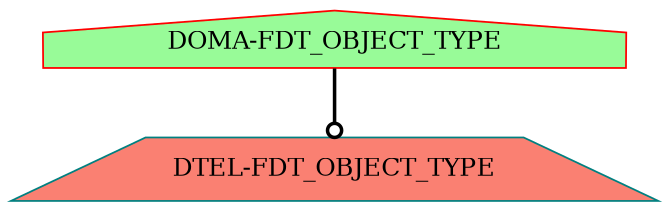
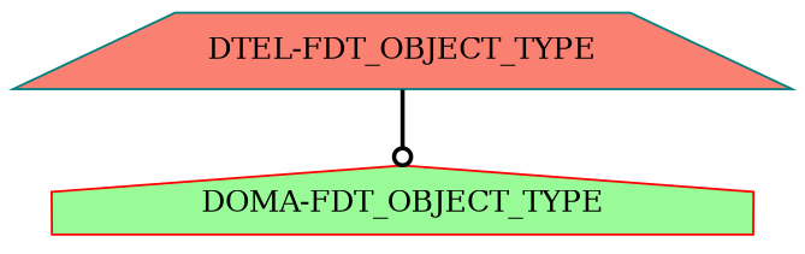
  digraph {
    node [style=filled]
    "DTEL-FDT_OBJECT_TYPE" [color=teal shape=trapezium fillcolor=salmon]
    "DOMA-FDT_OBJECT_TYPE" [color=red shape=house fillcolor=palegreen]
-   "DOMA-FDT_OBJECT_TYPE" -> "DTEL-FDT_OBJECT_TYPE" [style=bold arrowhead=odot]
+   "DTEL-FDT_OBJECT_TYPE" -> "DOMA-FDT_OBJECT_TYPE" [style=bold arrowhead=odot]
  }
